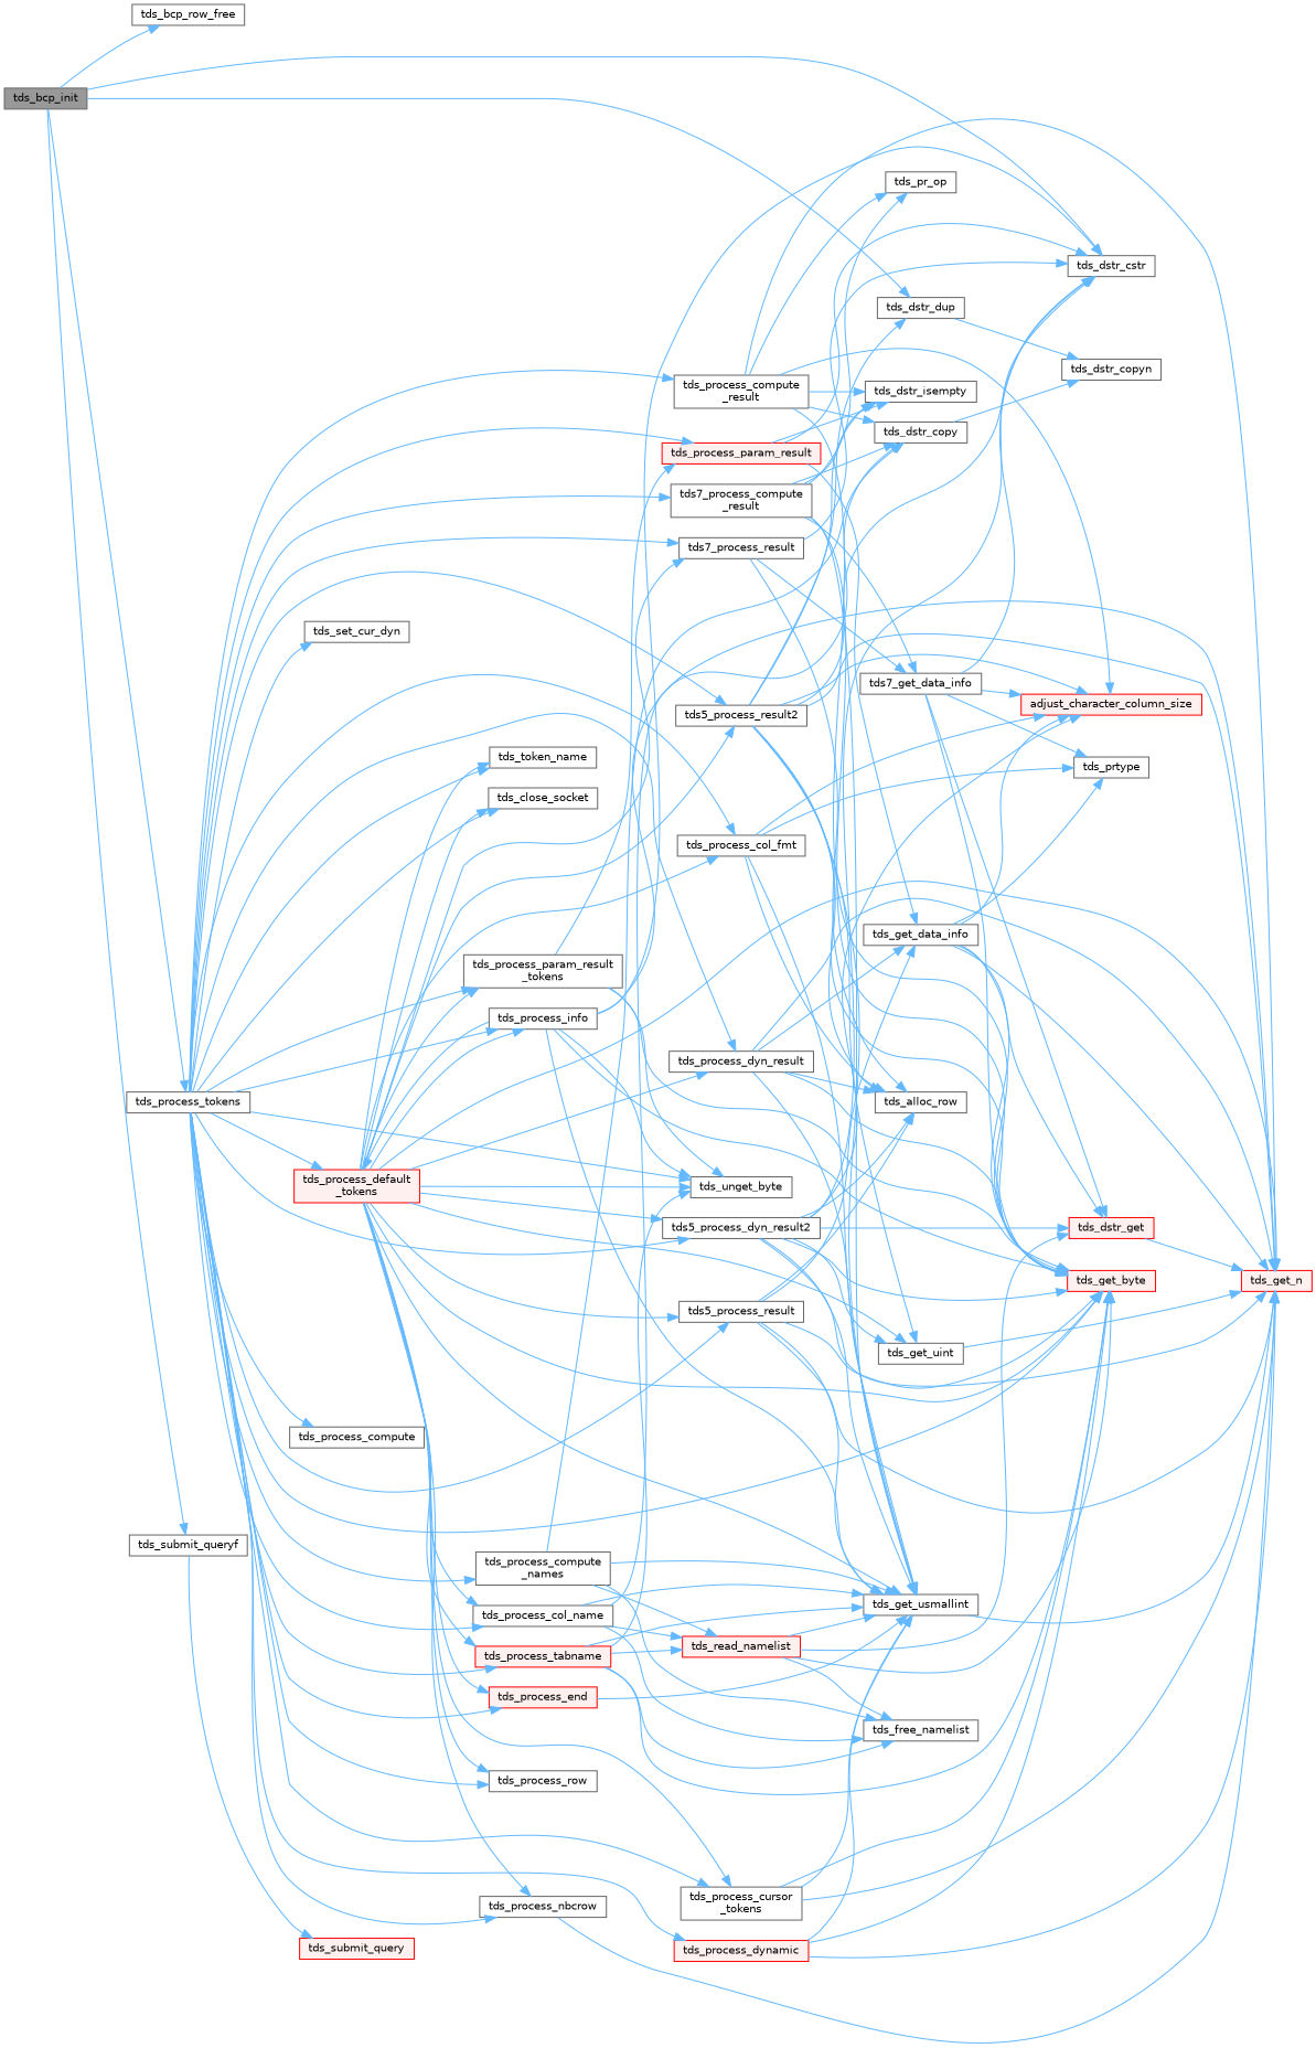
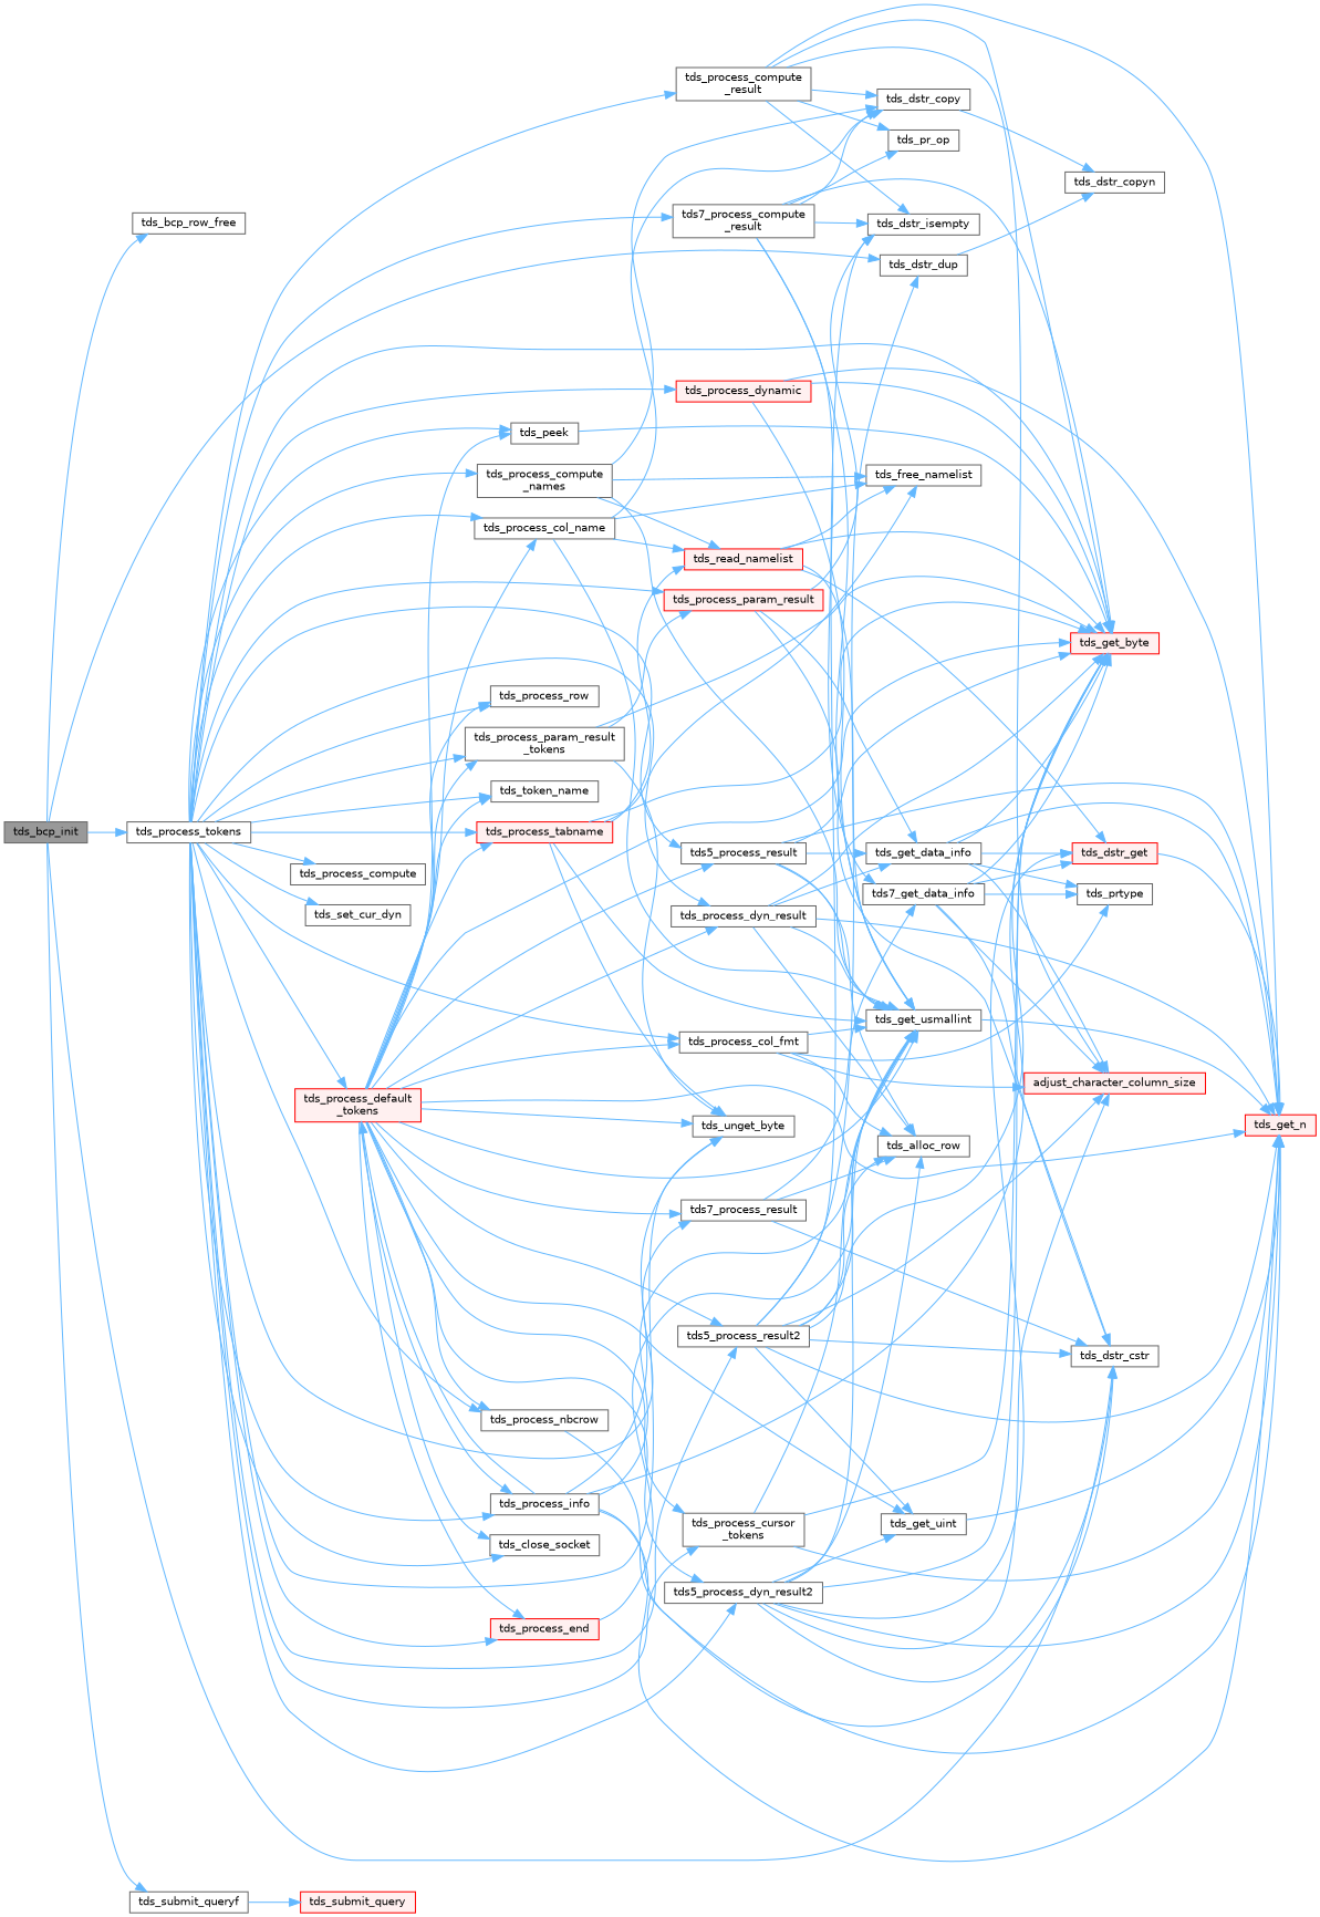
  digraph {
    rankdir=LR
    node [color=grey40 fillcolor=white fontname=Helvetica fontsize=10 shape=box style=filled]
    edge [color=steelblue1 fontname=Helvetica fontsize=10 labelfontname=Helvetica labelfontsize=10 style=solid]
    n1 [color=gray40 fillcolor=grey60 fontcolor=black height=0.2 label=tds_bcp_init width=0.4]
    n2 [height=0.2 label=tds_bcp_row_free width=0.4]
    n3 [height=0.2 label=tds_dstr_cstr width=0.4]
    n4 [height=0.2 label=tds_dstr_dup width=0.4]
    n5 [height=0.2 label=tds_process_tokens width=0.4]
    n6 [height=0.2 label=tds_submit_queryf width=0.4]
    n7 [height=0.2 label=tds_dstr_copyn width=0.4]
    n8 [height=0.2 label=tds5_process_dyn_result2 width=0.4]
    n9 [color=red fillcolor="#FFF0F0" height=0.2 label=tds_get_byte width=0.4]
    n10 [height=0.2 label=tds5_process_result width=0.4]
    n11 [height=0.2 label=tds5_process_result2 width=0.4]
    n12 [height=0.2 label="tds7_process_compute\l_result" width=0.4]
    n13 [height=0.2 label=tds7_process_result width=0.4]
    n14 [height=0.2 label=tds_close_socket width=0.4]
+   n15 [height=0.2 label=tds_peek width=0.4]
    n16 [height=0.2 label=tds_process_col_fmt width=0.4]
    n17 [height=0.2 label=tds_process_col_name width=0.4]
    n18 [height=0.2 label=tds_process_compute width=0.4]
    n19 [height=0.2 label="tds_process_compute\l_names" width=0.4]
    n20 [height=0.2 label="tds_process_compute\l_result" width=0.4]
    n21 [height=0.2 label="tds_process_cursor\l_tokens" width=0.4]
    n22 [color=red fillcolor="#FFF0F0" height=0.2 label="tds_process_default\l_tokens" width=0.4]
    n23 [height=0.2 label=tds_process_dyn_result width=0.4]
    n24 [color=red fillcolor="#FFF0F0" height=0.2 label=tds_process_end width=0.4]
    n25 [height=0.2 label=tds_process_info width=0.4]
    n26 [height=0.2 label=tds_unget_byte width=0.4]
    n27 [height=0.2 label=tds_process_nbcrow width=0.4]
    n28 [height=0.2 label="tds_process_param_result\l_tokens" width=0.4]
    n29 [color=red fillcolor="#FFF0F0" height=0.2 label=tds_process_param_result width=0.4]
    n30 [height=0.2 label=tds_process_row width=0.4]
    n31 [color=red fillcolor="#FFF0F0" height=0.2 label=tds_process_tabname width=0.4]
    n32 [height=0.2 label=tds_token_name width=0.4]
    n33 [color=red fillcolor="#FFF0F0" height=0.2 label=tds_process_dynamic width=0.4]
    n34 [height=0.2 label=tds_set_cur_dyn width=0.4]
    n35 [color=red fillcolor="#FFF0F0" height=0.2 label=tds_submit_query width=0.4]
    n36 [color=red fillcolor="#FFF0F0" height=0.2 label=adjust_character_column_size width=0.4]
    n37 [height=0.2 label=tds_alloc_row width=0.4]
    n38 [color=red fillcolor="#FFF0F0" height=0.2 label=tds_dstr_get width=0.4]
    n39 [color=red fillcolor="#FFF0F0" height=0.2 label=tds_get_n width=0.4]
    n40 [height=0.2 label=tds_get_uint width=0.4]
    n41 [height=0.2 label=tds_get_usmallint width=0.4]
    n42 [height=0.2 label=tds_get_data_info width=0.4]
    n43 [height=0.2 label=tds_dstr_isempty width=0.4]
    n44 [height=0.2 label=tds7_get_data_info width=0.4]
    n45 [height=0.2 label=tds_dstr_copy width=0.4]
    n46 [height=0.2 label=tds_pr_op width=0.4]
    n47 [height=0.2 label=tds_prtype width=0.4]
    n48 [height=0.2 label=tds_free_namelist width=0.4]
    n49 [color=red fillcolor="#FFF0F0" height=0.2 label=tds_read_namelist width=0.4]
    n1 -> n2
    n1 -> n3
    n1 -> n4
    n1 -> n5
    n1 -> n6
    n4 -> n7
    n5 -> n8
    n5 -> n9
    n5 -> n10
    n5 -> n11
    n5 -> n12
    n5 -> n13
    n5 -> n14
+   n5 -> n15
    n5 -> n16
    n5 -> n17
    n5 -> n18
    n5 -> n19
    n5 -> n20
    n5 -> n21
    n5 -> n22
    n5 -> n23
    n5 -> n24
    n5 -> n25
    n5 -> n26
    n5 -> n27
    n5 -> n28
    n5 -> n29
    n5 -> n30
    n5 -> n31
    n5 -> n32
    n5 -> n33
    n5 -> n34
    n6 -> n35
    n8 -> n3
    n8 -> n9
    n8 -> n36
    n8 -> n37
    n8 -> n38
    n8 -> n39
    n8 -> n40
    n8 -> n41
    n10 -> n9
    n10 -> n37
    n10 -> n39
    n10 -> n41
    n10 -> n42
    n11 -> n3
    n11 -> n4
    n11 -> n9
    n11 -> n36
    n11 -> n37
    n11 -> n39
    n11 -> n40
    n11 -> n41
    n11 -> n43
    n12 -> n9
    n12 -> n41
    n12 -> n43
    n12 -> n44
    n12 -> n45
    n12 -> n46
    n13 -> n3
    n13 -> n37
    n13 -> n44
+   n15 -> n9
    n16 -> n36
    n16 -> n37
    n16 -> n41
    n16 -> n47
    n17 -> n41
    n17 -> n45
    n17 -> n48
    n17 -> n49
    n19 -> n41
    n19 -> n45
    n19 -> n48
    n19 -> n49
    n20 -> n9
    n20 -> n36
    n20 -> n39
    n20 -> n43
    n20 -> n45
    n20 -> n46
    n21 -> n9
    n21 -> n39
    n21 -> n41
    n22 -> n8
    n22 -> n9
    n22 -> n10
    n22 -> n11
    n22 -> n13
    n22 -> n14
+   n22 -> n15
    n22 -> n16
    n22 -> n17
    n22 -> n21
    n22 -> n23
    n22 -> n24
    n22 -> n25
    n22 -> n26
    n22 -> n27
    n22 -> n28
    n22 -> n30
    n22 -> n31
    n22 -> n32
    n22 -> n39
    n22 -> n40
    n22 -> n41
    n23 -> n9
    n23 -> n37
    n23 -> n39
    n23 -> n41
    n23 -> n42
    n24 -> n41
    n25 -> n3
    n25 -> n9
    n25 -> n22
    n25 -> n26
    n25 -> n39
    n25 -> n41
    n27 -> n39
    n28 -> n9
    n28 -> n26
    n28 -> n29
    n29 -> n3
    n29 -> n42
    n29 -> n43
    n31 -> n9
    n31 -> n26
    n31 -> n41
    n31 -> n48
    n31 -> n49
    n33 -> n9
    n33 -> n39
    n33 -> n41
    n38 -> n39
    n40 -> n39
    n41 -> n39
    n42 -> n9
    n42 -> n36
    n42 -> n38
    n42 -> n39
    n42 -> n47
    n44 -> n3
    n44 -> n9
    n44 -> n36
    n44 -> n38
    n44 -> n47
    n45 -> n7
    n49 -> n9
    n49 -> n38
    n49 -> n41
    n49 -> n48
  }
